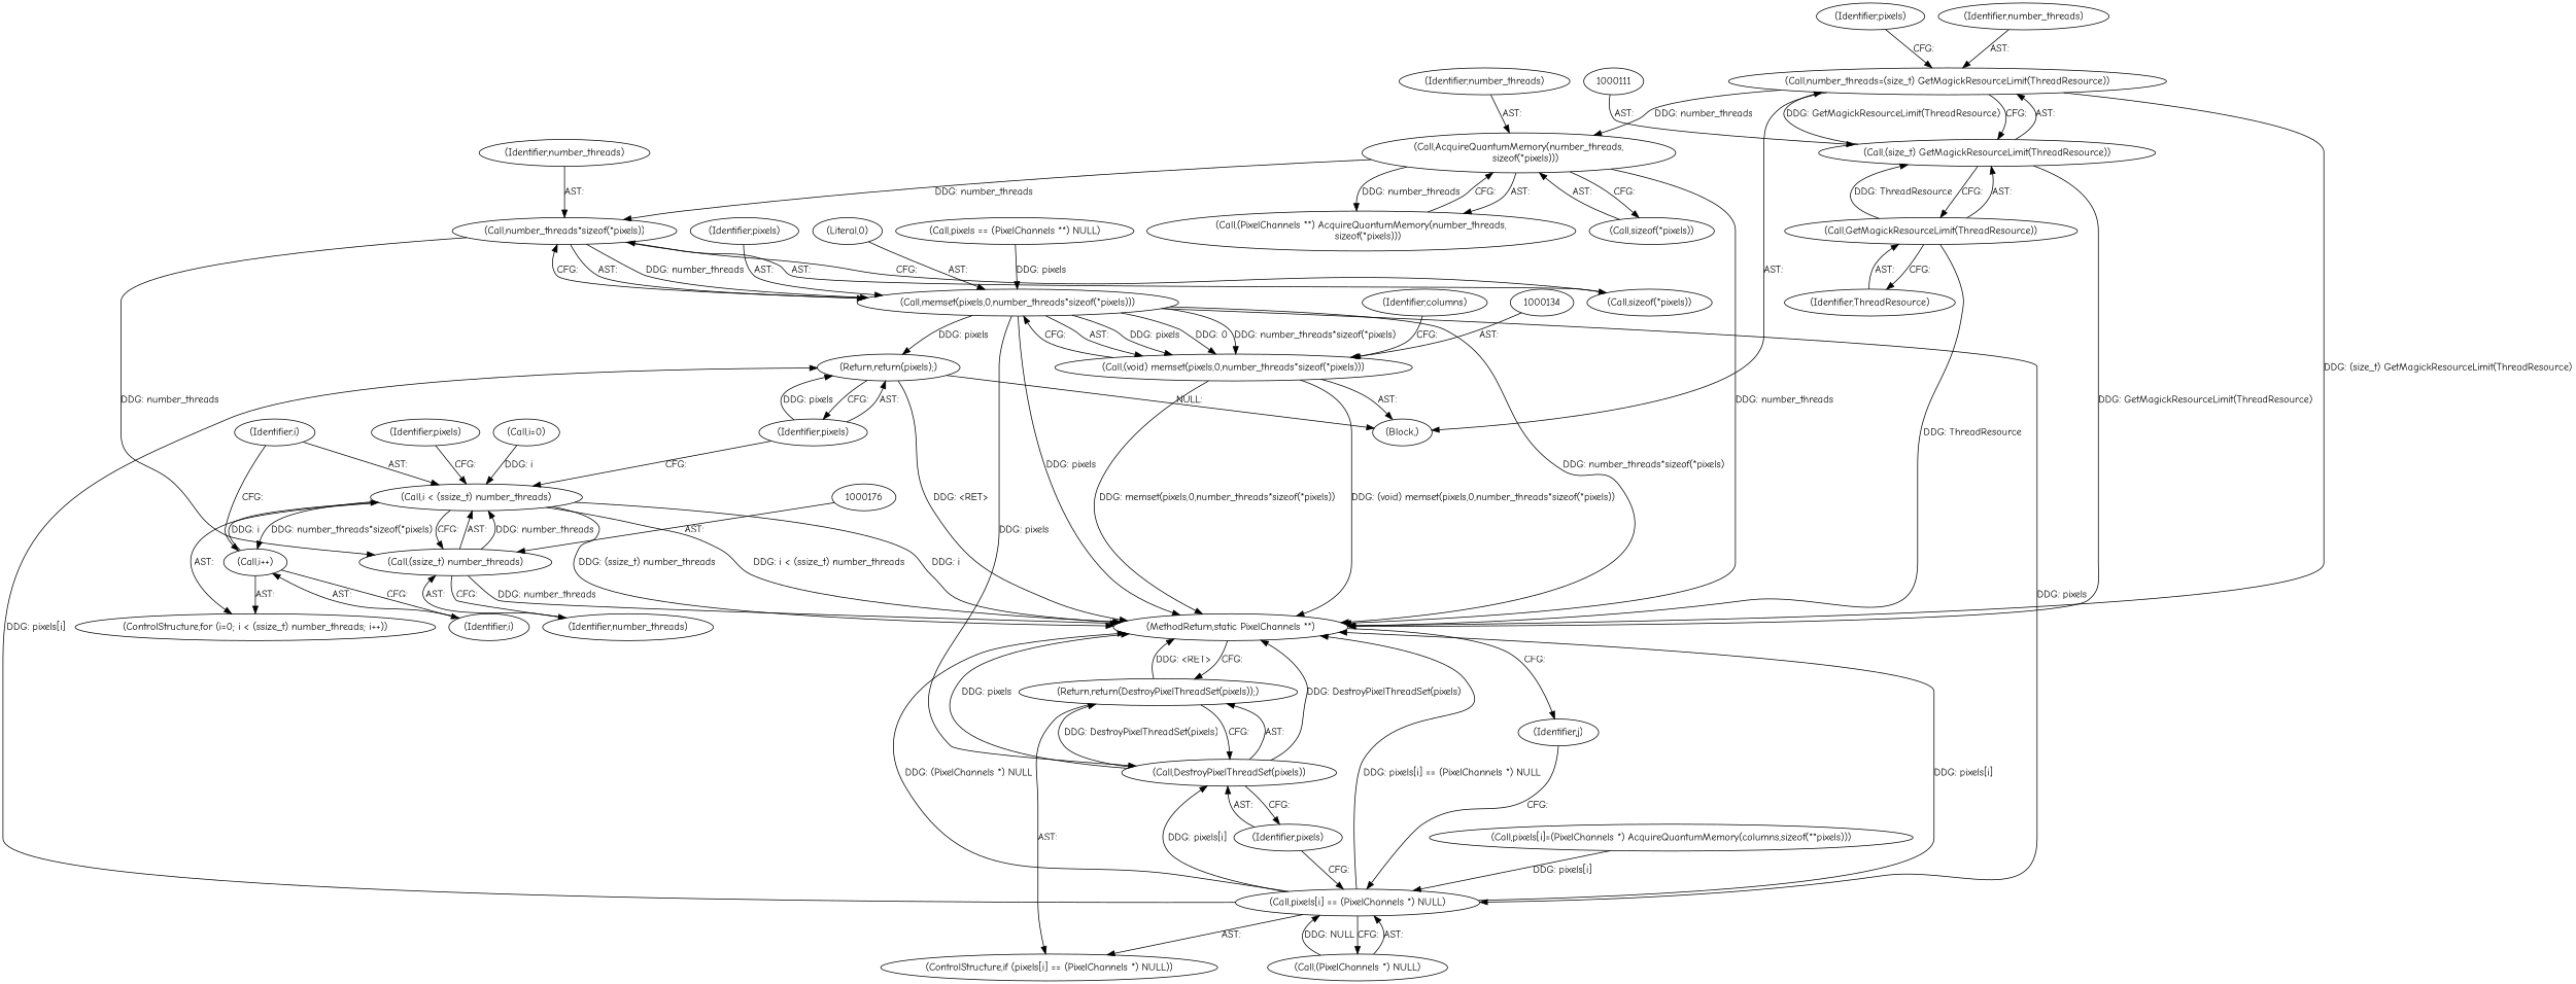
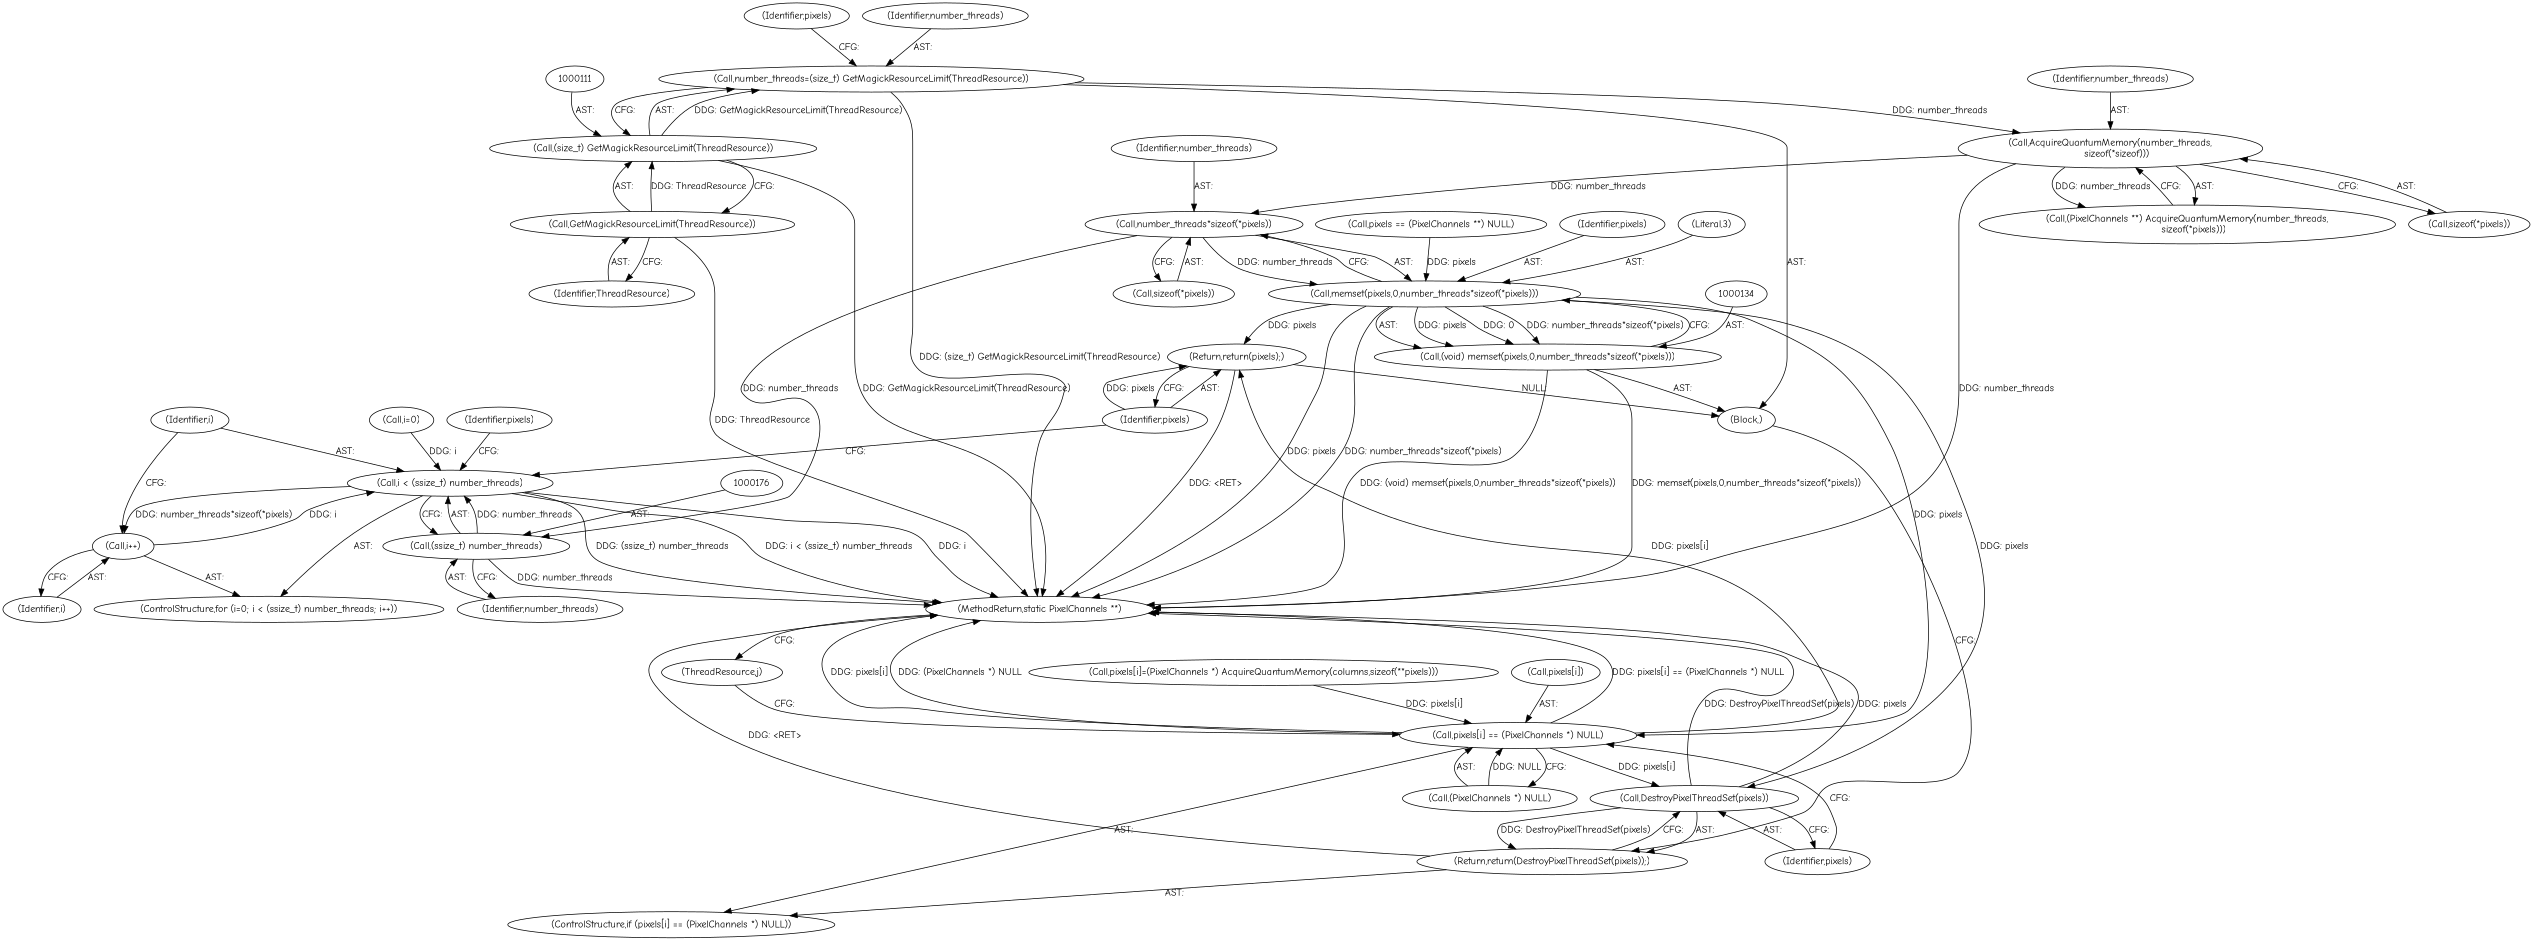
  digraph {
    fontname="Comic Neue"
    node [fontname="Comic Neue"]
    edge [fontname="Comic Neue"]
    n1 [label="(Call,number_threads*sizeof(*pixels))"]
    n2 [label="(Call,memset(pixels,0,number_threads*sizeof(*pixels)))"]
    n3 [label="(Call,(ssize_t) number_threads)"]
    n4 [label="(Call,sizeof(*pixels))"]
    n5 [label="(MethodReturn,static PixelChannels **)"]
    n6 [label="(Call,(void) memset(pixels,0,number_threads*sizeof(*pixels)))"]
    n7 [label="(Call,pixels[i] == (PixelChannels *) NULL)"]
    n8 [label="(Call,DestroyPixelThreadSet(pixels))"]
    n9 [label="(Return,return(pixels);)"]
    n10 [label="(Call,i < (ssize_t) number_threads)"]
    n11 [label="(Identifier,number_threads)"]
-   n12 [label="(Call,AcquireQuantumMemory(number_threads,\n    sizeof(*pixels)))"]
+   n12 [label="(Call,AcquireQuantumMemory(number_threads,\n    sizeof(*sizeof)))"]
    n13 [label="(Call,(PixelChannels **) AcquireQuantumMemory(number_threads,\n    sizeof(*pixels)))"]
    n14 [label="(Call,sizeof(*pixels))"]
    n15 [label="(Return,return(DestroyPixelThreadSet(pixels));)"]
-   n16 [label="(Identifier,j)"]
+   n16 [label="(ThreadResource,j)"]
    n17 [label="(Call,number_threads=(size_t) GetMagickResourceLimit(ThreadResource))"]
    n18 [label="(Call,(size_t) GetMagickResourceLimit(ThreadResource))"]
    n19 [label="(Block,)"]
    n20 [label="(Call,GetMagickResourceLimit(ThreadResource))"]
    n21 [label="(Identifier,ThreadResource)"]
    n22 [label="(ControlStructure,if (pixels[i] == (PixelChannels *) NULL))"]
    n23 [label="(Call,(PixelChannels *) NULL)"]
    n24 [label="(Identifier,pixels)"]
    n25 [label="(Identifier,pixels)"]
    n26 [label="(Call,i++)"]
    n27 [label="(ControlStructure,for (i=0; i < (ssize_t) number_threads; i++))"]
    n28 [label="(Identifier,i)"]
    n29 [label="(Identifier,pixels)"]
    n30 [label="(Identifier,pixels)"]
    n31 [label="(Call,i=0)"]
    n32 [label="(Identifier,number_threads)"]
    n33 [label="(Call,pixels[i]=(PixelChannels *) AcquireQuantumMemory(columns,sizeof(**pixels)))"]
-   n35 [label="(Identifier,columns)"]
+   n34 [label="(Call,pixels[i])"]
    n36 [label="(Identifier,i)"]
    n37 [label="(Identifier,pixels)"]
-   n38 [label="(Literal,0)"]
+   n38 [label="(Literal,3)"]
    n39 [label="(Call,pixels == (PixelChannels **) NULL)"]
    n40 [label="(Identifier,number_threads)"]
    n41 [label="(Identifier,number_threads)"]
    1000111
    1000134
    1000176
    n1 -> n2 [label="AST: "]
    n1 -> n2 [label="DDG: number_threads"]
    n1 -> n3 [label="DDG: number_threads"]
    n1 -> n4 [label="CFG: "]
    n2 -> n1 [label="CFG: "]
    n2 -> n5 [label="DDG: pixels"]
    n2 -> n5 [label="DDG: number_threads*sizeof(*pixels)"]
    n2 -> n6 [label="AST: "]
    n2 -> n6 [label="DDG: pixels"]
    n2 -> n6 [label="DDG: 0"]
    n2 -> n6 [label="DDG: number_threads*sizeof(*pixels)"]
    n2 -> n7 [label="DDG: pixels"]
    n2 -> n8 [label="DDG: pixels"]
    n2 -> n9 [label="DDG: pixels"]
    n3 -> n5 [label="DDG: number_threads"]
    n3 -> n10 [label="AST: "]
    n3 -> n10 [label="DDG: number_threads"]
    n3 -> n11 [label="CFG: "]
    n4 -> n1 [label="AST: "]
-   n5 -> n15 [label="CFG: "]
+   n19 -> n15 [label="CFG: "]
    n5 -> n16 [label="CFG: "]
    n6 -> n2 [label="CFG: "]
    n6 -> n5 [label="DDG: (void) memset(pixels,0,number_threads*sizeof(*pixels))"]
    n6 -> n5 [label="DDG: memset(pixels,0,number_threads*sizeof(*pixels))"]
    n6 -> n19 [label="AST: "]
    n7 -> n5 [label="DDG: (PixelChannels *) NULL"]
    n7 -> n5 [label="DDG: pixels[i] == (PixelChannels *) NULL"]
    n7 -> n5 [label="DDG: pixels[i]"]
    n7 -> n8 [label="DDG: pixels[i]"]
    n7 -> n9 [label="DDG: pixels[i]"]
    n7 -> n22 [label="AST: "]
    n7 -> n23 [label="CFG: "]
    n8 -> n5 [label="DDG: DestroyPixelThreadSet(pixels)"]
    n8 -> n5 [label="DDG: pixels"]
    n8 -> n15 [label="AST: "]
    n8 -> n15 [label="DDG: DestroyPixelThreadSet(pixels)"]
    n8 -> n24 [label="CFG: "]
    n9 -> n5 [label="DDG: <RET>"]
    n9 -> n19 [label="NULL: "]
    n9 -> n25 [label="CFG: "]
    n10 -> n3 [label="CFG: "]
    n10 -> n5 [label="DDG: i < (ssize_t) number_threads"]
    n10 -> n5 [label="DDG: i"]
    n10 -> n5 [label="DDG: (ssize_t) number_threads"]
    n10 -> n26 [label="DDG: number_threads*sizeof(*pixels)"]
    n10 -> n27 [label="AST: "]
    n11 -> n3 [label="AST: "]
    n12 -> n1 [label="DDG: number_threads"]
    n12 -> n5 [label="DDG: number_threads"]
    n12 -> n13 [label="AST: "]
    n12 -> n13 [label="DDG: number_threads"]
    n12 -> n14 [label="CFG: "]
    n13 -> n12 [label="CFG: "]
    n14 -> n12 [label="AST: "]
    n15 -> n5 [label="DDG: <RET>"]
    n15 -> n8 [label="CFG: "]
    n15 -> n22 [label="AST: "]
    n16 -> n7 [label="CFG: "]
    n17 -> n5 [label="DDG: (size_t) GetMagickResourceLimit(ThreadResource)"]
    n17 -> n12 [label="DDG: number_threads"]
    n17 -> n18 [label="CFG: "]
    n17 -> n19 [label="AST: "]
    n18 -> n5 [label="DDG: GetMagickResourceLimit(ThreadResource)"]
    n18 -> n17 [label="AST: "]
    n18 -> n17 [label="DDG: GetMagickResourceLimit(ThreadResource)"]
    n18 -> n20 [label="CFG: "]
    n20 -> n5 [label="DDG: ThreadResource"]
    n20 -> n18 [label="AST: "]
    n20 -> n18 [label="DDG: ThreadResource"]
    n20 -> n21 [label="CFG: "]
    n21 -> n20 [label="AST: "]
    n23 -> n7 [label="AST: "]
    n23 -> n7 [label="DDG: NULL"]
    n24 -> n7 [label="CFG: "]
    n24 -> n8 [label="AST: "]
    n25 -> n9 [label="AST: "]
    n25 -> n9 [label="DDG: pixels"]
    n25 -> n10 [label="CFG: "]
    n26 -> n10 [label="DDG: i"]
    n26 -> n27 [label="AST: "]
    n26 -> n28 [label="CFG: "]
    n28 -> n26 [label="AST: "]
    n29 -> n17 [label="CFG: "]
    n30 -> n2 [label="AST: "]
    n31 -> n10 [label="DDG: i"]
    n32 -> n12 [label="AST: "]
    n33 -> n7 [label="DDG: pixels[i]"]
-   n35 -> n6 [label="CFG: "]
+   n34 -> n7 [label="AST: "]
    n36 -> n10 [label="AST: "]
    n36 -> n26 [label="CFG: "]
    n37 -> n10 [label="CFG: "]
    n38 -> n2 [label="AST: "]
    n39 -> n2 [label="DDG: pixels"]
    n40 -> n17 [label="AST: "]
    n41 -> n1 [label="AST: "]
    1000111 -> n18 [label="AST: "]
    1000134 -> n6 [label="AST: "]
    1000176 -> n3 [label="AST: "]
  }
